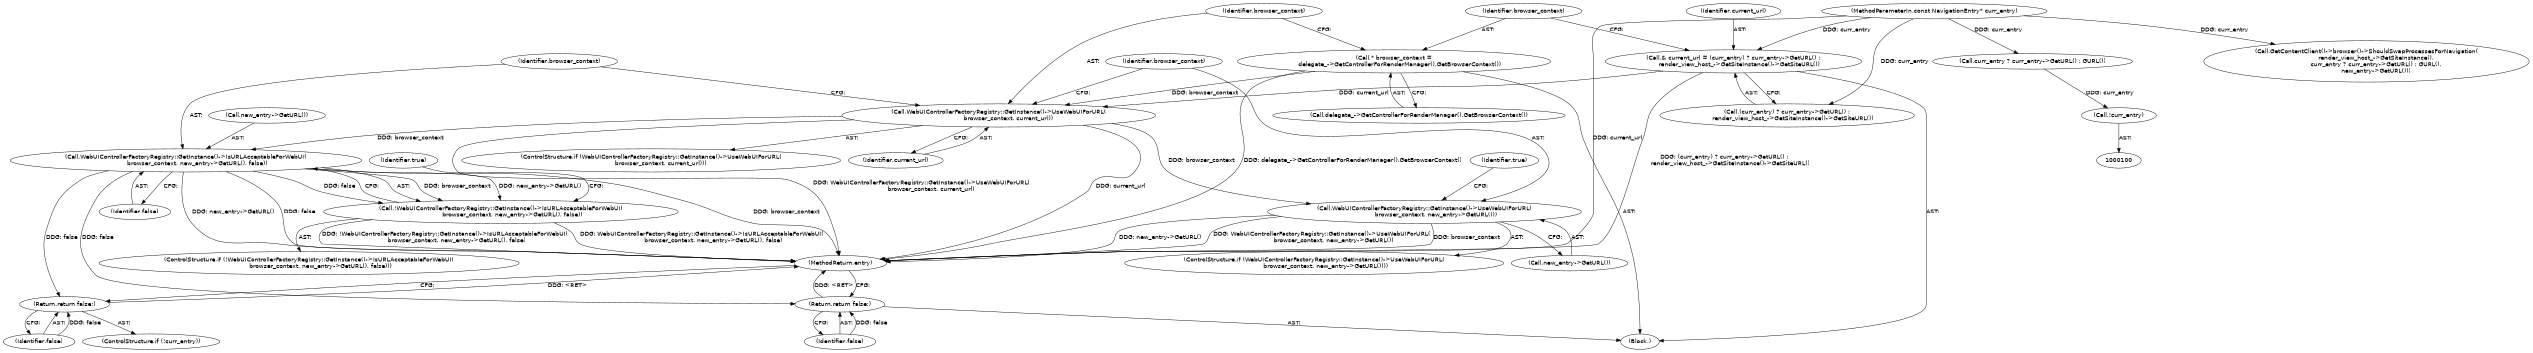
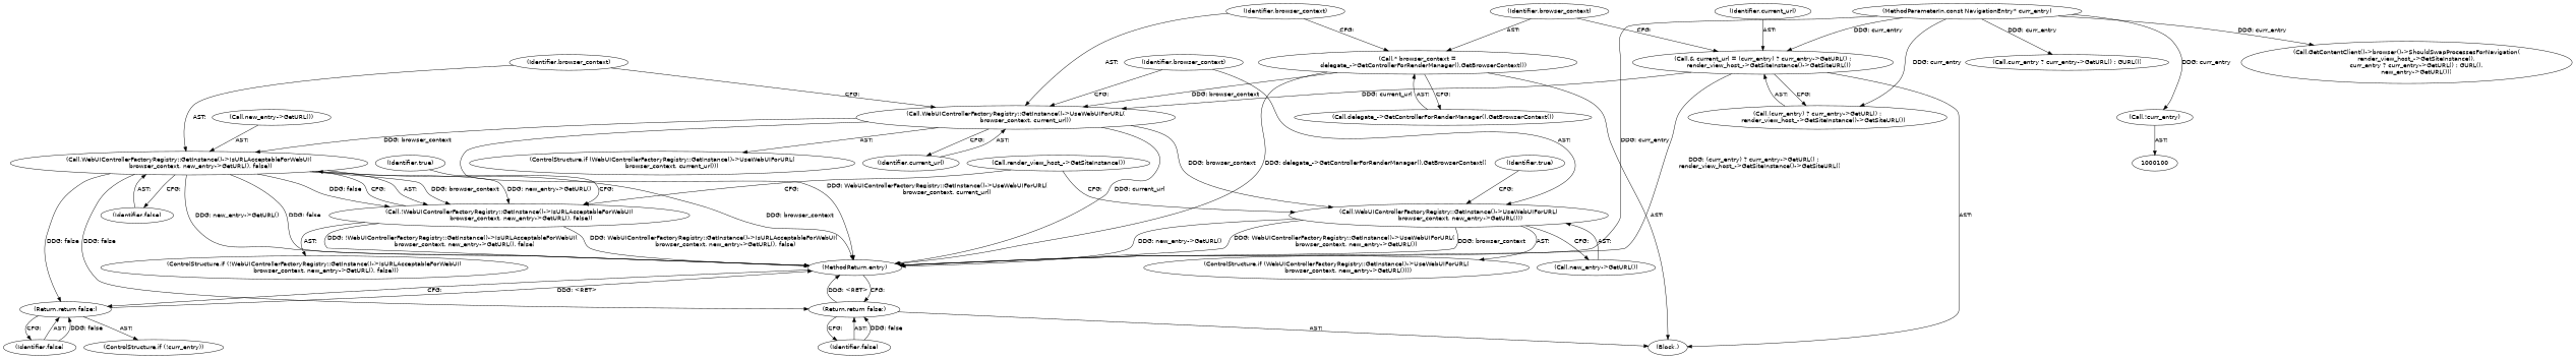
  digraph {
    fontname="DejaVu Sans"
    node [fontname="DejaVu Sans"]
    edge [fontname="DejaVu Sans"]
    n1 [label="(Call,WebUIControllerFactoryRegistry::GetInstance()->UseWebUIForURL(\n          browser_context, current_url))"]
    n2 [label="(Call,WebUIControllerFactoryRegistry::GetInstance()->IsURLAcceptableForWebUI(\n            browser_context, new_entry->GetURL(), false))"]
    n3 [label="(Call,WebUIControllerFactoryRegistry::GetInstance()->UseWebUIForURL(\n            browser_context, new_entry->GetURL()))"]
    n4 [label="(Identifier,current_url)"]
    n5 [label="(ControlStructure,if (WebUIControllerFactoryRegistry::GetInstance()->UseWebUIForURL(\n          browser_context, current_url)))"]
    n6 [label="(MethodReturn,entry)"]
    n7 [label="(Call,!WebUIControllerFactoryRegistry::GetInstance()->IsURLAcceptableForWebUI(\n            browser_context, new_entry->GetURL(), false))"]
    n8 [label="(Return,return false;)"]
    n9 [label="(Return,return false;)"]
    n10 [label="(Identifier,false)"]
    n11 [label="(Call,new_entry->GetURL())"]
    n12 [label="(ControlStructure,if (WebUIControllerFactoryRegistry::GetInstance()->UseWebUIForURL(\n            browser_context, new_entry->GetURL())))"]
    n13 [label="(Call,* browser_context =\n      delegate_->GetControllerForRenderManager().GetBrowserContext())"]
    n14 [label="(Block,)"]
    n15 [label="(Call,delegate_->GetControllerForRenderManager().GetBrowserContext())"]
    n16 [label="(Call,& current_url = (curr_entry) ? curr_entry->GetURL() :\n      render_view_host_->GetSiteInstance()->GetSiteURL())"]
    n17 [label="(Call,(curr_entry) ? curr_entry->GetURL() :\n      render_view_host_->GetSiteInstance()->GetSiteURL())"]
    n18 [label="(MethodParameterIn,const NavigationEntry* curr_entry)"]
    n19 [label="(Call,curr_entry ? curr_entry->GetURL() : GURL())"]
    n20 [label="(Call,GetContentClient()->browser()->ShouldSwapProcessesForNavigation(\n          render_view_host_->GetSiteInstance(),\n          curr_entry ? curr_entry->GetURL() : GURL(),\n          new_entry->GetURL()))"]
    n21 [label="(Call,!curr_entry)"]
    1000100
    n23 [label="(ControlStructure,if (!WebUIControllerFactoryRegistry::GetInstance()->IsURLAcceptableForWebUI(\n            browser_context, new_entry->GetURL(), false)))"]
    n24 [label="(Identifier,false)"]
    n25 [label="(ControlStructure,if (!curr_entry))"]
    n26 [label="(Identifier,false)"]
+   n27 [label="(Call,render_view_host_->GetSiteInstance())"]
    n28 [label="(Identifier,true)"]
    n29 [label="(Identifier,true)"]
    n30 [label="(Identifier,browser_context)"]
    n31 [label="(Identifier,browser_context)"]
    n32 [label="(Identifier,current_url)"]
    n33 [label="(Identifier,browser_context)"]
    n34 [label="(Call,new_entry->GetURL())"]
    n35 [label="(Identifier,browser_context)"]
    n1 -> n2 [label="DDG: browser_context"]
    n1 -> n3 [label="DDG: browser_context"]
    n1 -> n4 [label="CFG: "]
    n1 -> n5 [label="AST: "]
    n1 -> n6 [label="DDG: WebUIControllerFactoryRegistry::GetInstance()->UseWebUIForURL(\n          browser_context, current_url)"]
    n1 -> n6 [label="DDG: current_url"]
    n2 -> n6 [label="DDG: new_entry->GetURL()"]
    n2 -> n6 [label="DDG: browser_context"]
    n2 -> n6 [label="DDG: false"]
    n2 -> n7 [label="AST: "]
    n2 -> n7 [label="DDG: browser_context"]
    n2 -> n7 [label="DDG: new_entry->GetURL()"]
    n2 -> n7 [label="DDG: false"]
    n2 -> n8 [label="DDG: false"]
    n2 -> n9 [label="DDG: false"]
    n2 -> n10 [label="CFG: "]
    n3 -> n6 [label="DDG: WebUIControllerFactoryRegistry::GetInstance()->UseWebUIForURL(\n            browser_context, new_entry->GetURL())"]
    n3 -> n6 [label="DDG: browser_context"]
    n3 -> n6 [label="DDG: new_entry->GetURL()"]
    n3 -> n11 [label="CFG: "]
    n3 -> n12 [label="AST: "]
    n4 -> n1 [label="AST: "]
    n6 -> n8 [label="CFG: "]
    n6 -> n9 [label="CFG: "]
    n7 -> n2 [label="CFG: "]
    n7 -> n6 [label="DDG: WebUIControllerFactoryRegistry::GetInstance()->IsURLAcceptableForWebUI(\n            browser_context, new_entry->GetURL(), false)"]
    n7 -> n6 [label="DDG: !WebUIControllerFactoryRegistry::GetInstance()->IsURLAcceptableForWebUI(\n            browser_context, new_entry->GetURL(), false)"]
    n7 -> n23 [label="AST: "]
    n8 -> n6 [label="DDG: <RET>"]
    n8 -> n24 [label="CFG: "]
    n8 -> n25 [label="AST: "]
    n9 -> n6 [label="DDG: <RET>"]
    n9 -> n14 [label="AST: "]
    n9 -> n26 [label="CFG: "]
    n10 -> n2 [label="AST: "]
    n11 -> n3 [label="AST: "]
    n13 -> n1 [label="DDG: browser_context"]
    n13 -> n6 [label="DDG: delegate_->GetControllerForRenderManager().GetBrowserContext()"]
    n13 -> n14 [label="AST: "]
    n13 -> n15 [label="CFG: "]
    n15 -> n13 [label="AST: "]
    n16 -> n1 [label="DDG: current_url"]
    n16 -> n6 [label="DDG: (curr_entry) ? curr_entry->GetURL() :\n      render_view_host_->GetSiteInstance()->GetSiteURL()"]
    n16 -> n14 [label="AST: "]
    n16 -> n17 [label="CFG: "]
    n17 -> n16 [label="AST: "]
-   n18 -> n6 [label="DDG: current_url"]
+   n18 -> n6 [label="DDG: curr_entry"]
    n18 -> n16 [label="DDG: curr_entry"]
    n18 -> n17 [label="DDG: curr_entry"]
    n18 -> n19 [label="DDG: curr_entry"]
    n18 -> n20 [label="DDG: curr_entry"]
-   n19 -> n21 [label="DDG: curr_entry"]
+   n18 -> n21 [label="DDG: curr_entry"]
    n21 -> 1000100 [label="AST: "]
    n24 -> n8 [label="AST: "]
    n24 -> n8 [label="DDG: false"]
    n26 -> n9 [label="AST: "]
    n26 -> n9 [label="DDG: false"]
+   n27 -> n3 [label="CFG: "]
+   n27 -> n7 [label="CFG: "]
    n28 -> n7 [label="CFG: "]
    n29 -> n3 [label="CFG: "]
    n30 -> n1 [label="AST: "]
    n30 -> n13 [label="CFG: "]
    n31 -> n1 [label="CFG: "]
    n31 -> n2 [label="AST: "]
    n32 -> n16 [label="AST: "]
    n33 -> n13 [label="AST: "]
    n33 -> n16 [label="CFG: "]
    n34 -> n2 [label="AST: "]
    n35 -> n1 [label="CFG: "]
    n35 -> n3 [label="AST: "]
  }
